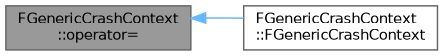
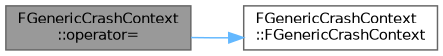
  digraph {
    rankdir=LR
    node [fontname=Helvetica fontsize=10 shape=box style=filled]
    n1 [color=gray40 fillcolor=grey60 fontcolor=black height=0.2 label="FGenericCrashContext\l::operator=" width=0.4]
    n2 [color=grey40 fillcolor=white height=0.2 label="FGenericCrashContext\l::FGenericCrashContext" width=0.4]
-   n2 -> n1 [color=steelblue1 fontname=Helvetica fontsize=10 labelfontname=Helvetica labelfontsize=10 style=solid]
+   n1 -> n2 [color=steelblue1 fontname=Helvetica fontsize=10 labelfontname=Helvetica labelfontsize=10 style=solid]
  }
